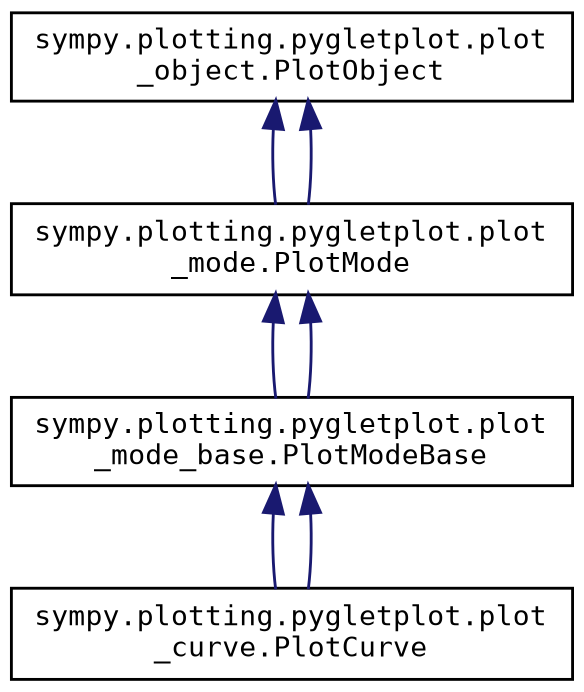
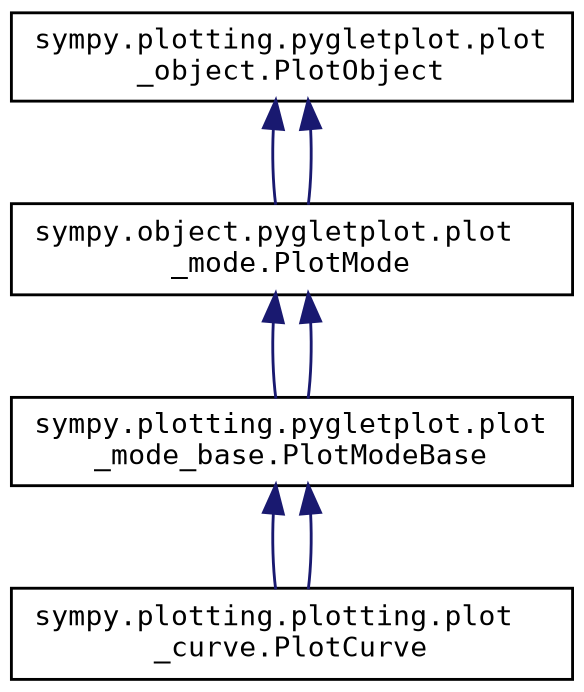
  digraph {
    fontname="DejaVu Sans Mono"
    node [color=black fillcolor=white fontname="DejaVu Sans Mono" fontsize=10 shape=record style=filled]
    edge [color=midnightblue dir=back fontname="DejaVu Sans Mono" fontsize=10 labelfontname=Helvetica labelfontsize=10 style=solid]
-   n1 [height=0.2 label="sympy.plotting.pygletplot.plot\l_curve.PlotCurve" width=0.4]
+   n1 [height=0.2 label="sympy.plotting.plotting.plot\l_curve.PlotCurve" width=0.4]
    n2 [height=0.2 label="sympy.plotting.pygletplot.plot\l_mode_base.PlotModeBase" width=0.4]
-   n3 [height=0.2 label="sympy.plotting.pygletplot.plot\l_mode.PlotMode" width=0.4]
+   n3 [height=0.2 label="sympy.object.pygletplot.plot\l_mode.PlotMode" width=0.4]
    n4 [height=0.2 label="sympy.plotting.pygletplot.plot\l_object.PlotObject" width=0.4]
    n2 -> n1
    n2 -> n1
    n3 -> n2
    n3 -> n2
    n4 -> n3
    n4 -> n3
  }
